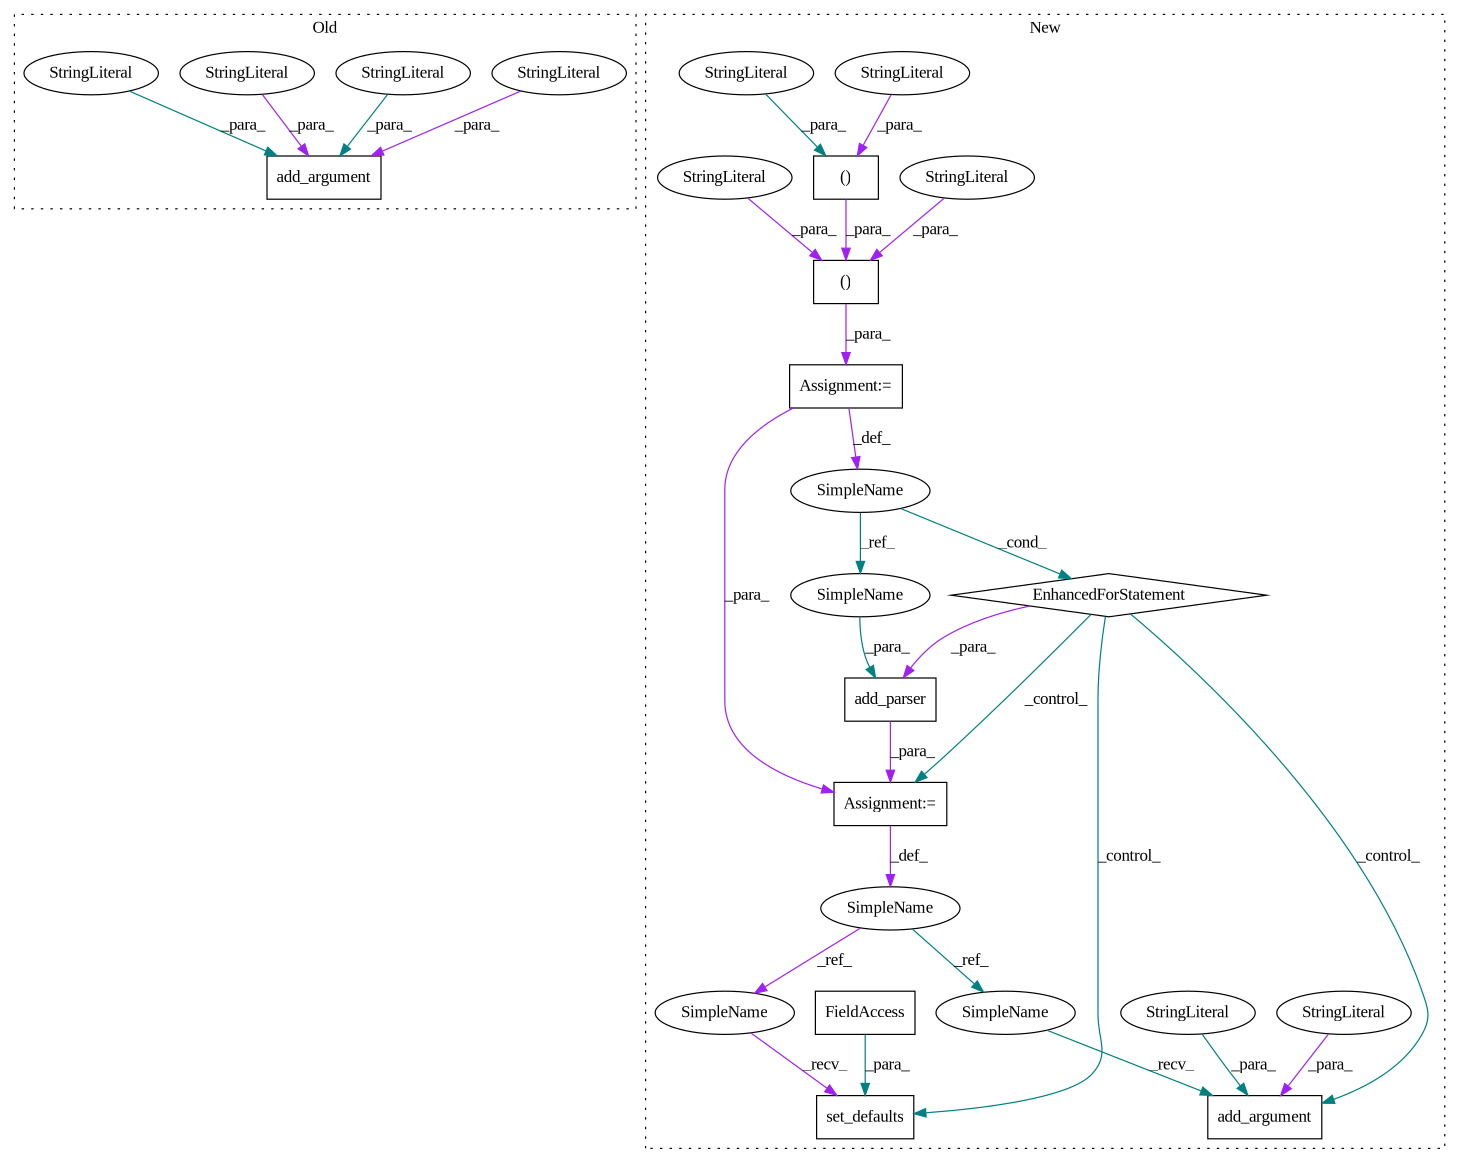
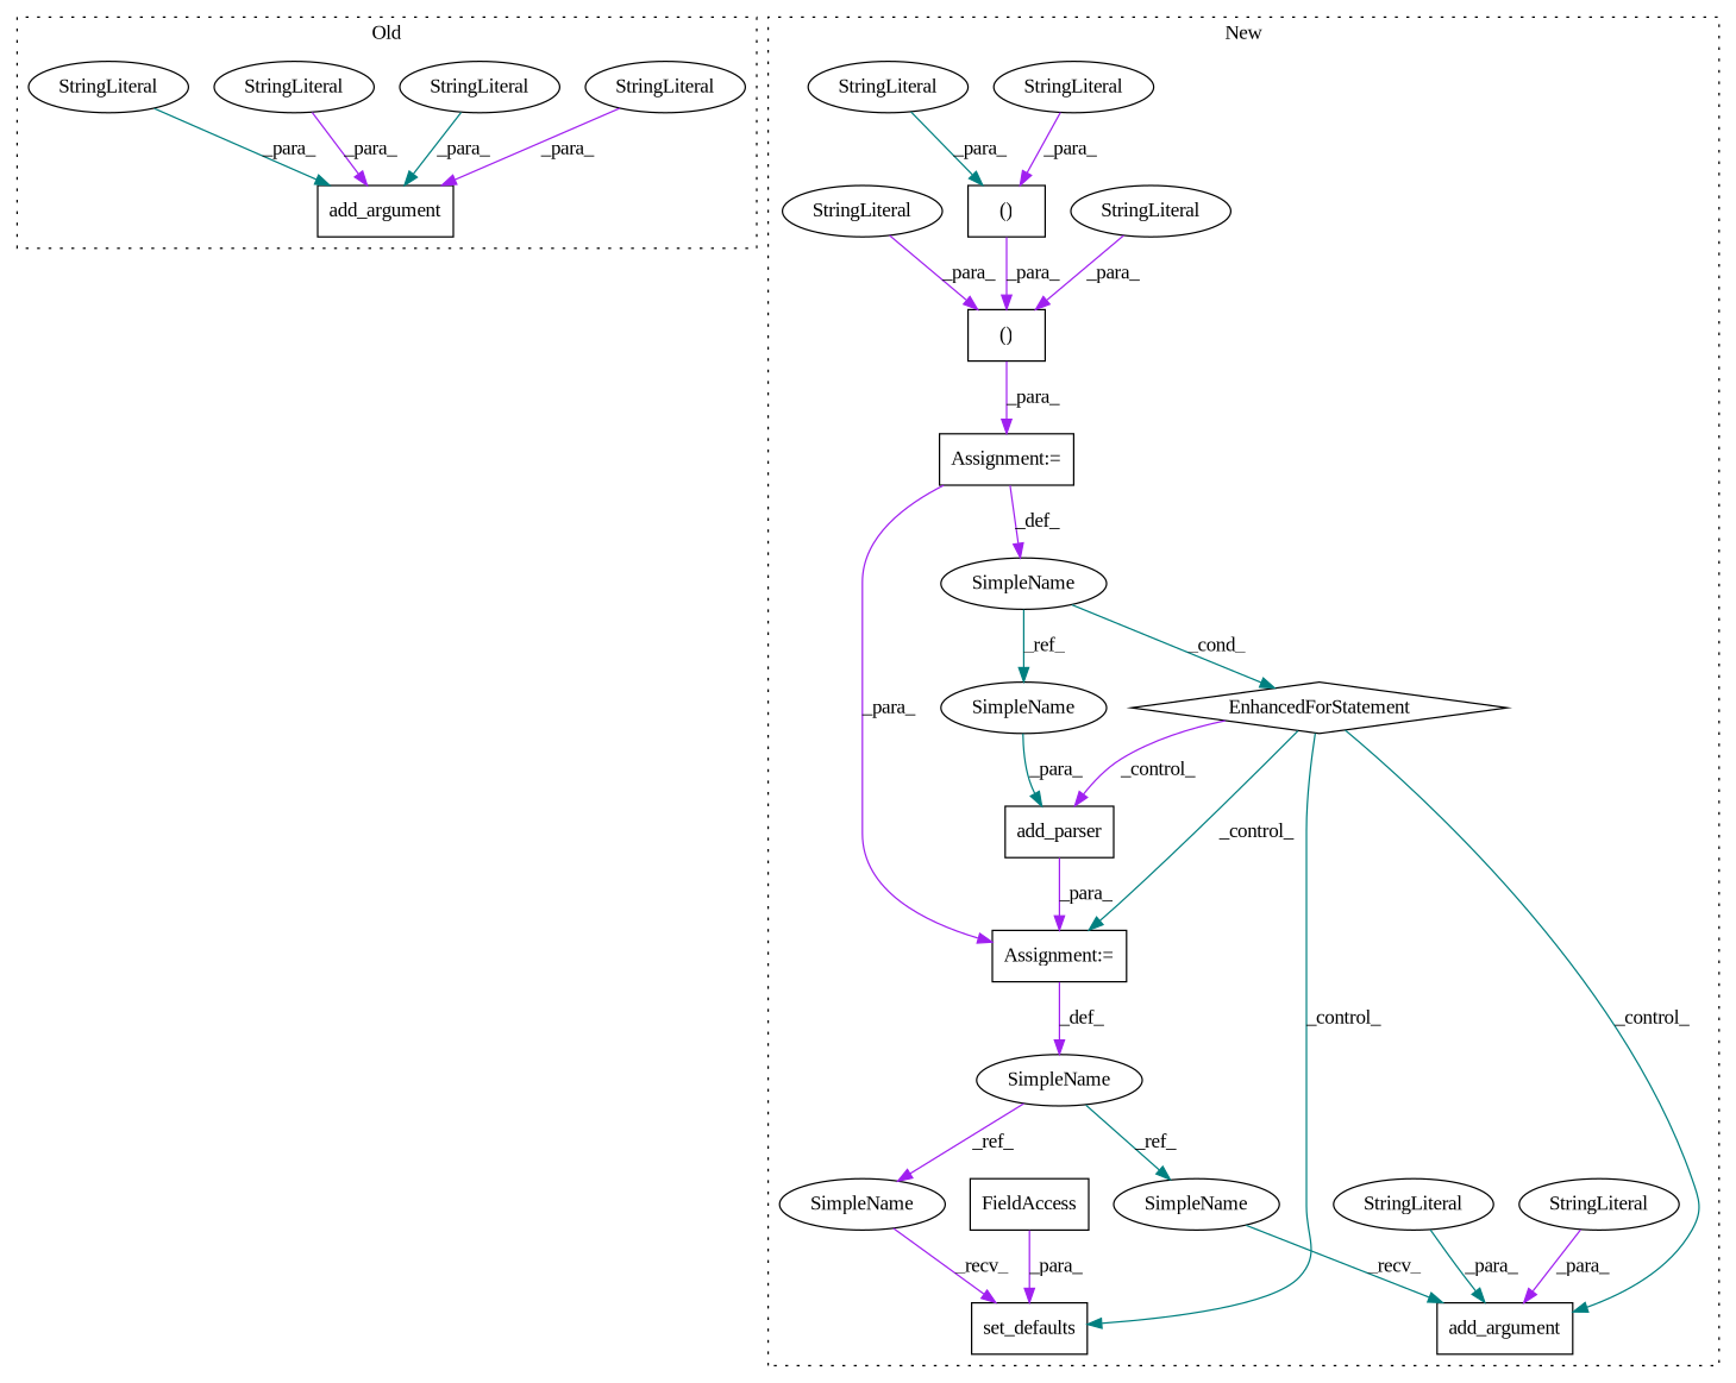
  digraph {
    fontname="Liberation Serif"
    node [a=45 fontname="Liberation Serif" l="13,1" s="70537,70826" shape=ellipse]
    edge [color=purple fontname="Liberation Serif"]
    n1 [a=32 label=add_argument s="70820,71170" shape=box]
    n2 [l=4 label=StringLiteral s=70833]
    n3 [l=18 label=StringLiteral s=70838]
    n4 [l=300 label=StringLiteral s=70870]
    n5 [l=12 label=StringLiteral s=70857]
    n6 [a=32 label=set_defaults s="71730,71761" shape=box]
    n7 [a=22 l=18 label=FieldAccess s=71743 shape=box]
    n8 [a=32 l="11,1" label=add_parser s="71453,71481" shape=box]
    n9 [a=7 l=1 label="Assignment:=" s=71432 shape=box]
    n10 [a=32 label=add_argument s="71506,71632" shape=box]
    n11 [a=42 l=15 label=SimpleName s=71417]
    n12 [l=3 label=StringLiteral s=71531]
    n13 [a=106 l=179 label="()" s=70647 shape=box]
    n14 [a=70 l="77,3" label=EnhancedForStatement shape=diamond]
    n15 [a=106 l=73 label="()" s=70752 shape=box]
    n16 [a=42 l=9 label=SimpleName s=70626]
    n17 [l=67 label=StringLiteral s=70666]
    n18 [l=55 label=StringLiteral s=70770]
    n19 [l=11 label=StringLiteral s=71519]
    n20 [l=5 label=StringLiteral s=70752]
    n21 [l=5 label=StringLiteral s=70648]
    n22 [a=7 l="77,3" label="Assignment:=" shape=box]
    n23 [a=42 l=15 label=SimpleName s=71714]
    n24 [a=42 l=15 label=SimpleName s=71490]
    n25 [a=42 l=9 label=SimpleName s=71472]
    subgraph cluster_1 {
      label=Old
      style=dotted
      n1
      n2
      n3
      n4
      n5
    }
    subgraph cluster_2 {
      label=New
      style=dotted
      n6
      n7
      n8
      n9
      n10
      n11
      n12
      n13
      n14
      n15
      n16
      n17
      n18
      n19
      n20
      n21
      n22
      n23
      n24
      n25
    }
    n2 -> n1 [label=_para_]
    n3 -> n1 [color=teal label=_para_]
    n4 -> n1 [label=_para_]
    n5 -> n1 [color=teal label=_para_]
-   n7 -> n6 [color=teal label=_para_]
+   n7 -> n6 [label=_para_]
    n8 -> n9 [label=_para_]
    n9 -> n11 [label=_def_]
    n11 -> n23 [label=_ref_]
    n11 -> n24 [color=teal label=_ref_]
    n12 -> n10 [color=teal label=_para_]
    n13 -> n22 [label=_para_]
    n14 -> n6 [color=teal label=_control_]
-   n14 -> n8 [label=_para_]
+   n14 -> n8 [label=_control_]
    n14 -> n9 [color=teal label=_control_]
    n14 -> n10 [color=teal label=_control_]
    n15 -> n13 [label=_para_]
    n16 -> n14 [color=teal label=_cond_]
    n16 -> n25 [color=teal label=_ref_]
    n17 -> n13 [label=_para_]
    n18 -> n15 [label=_para_]
    n19 -> n10 [label=_para_]
    n20 -> n15 [color=teal label=_para_]
    n21 -> n13 [label=_para_]
    n22 -> n9 [label=_para_]
    n22 -> n16 [label=_def_]
    n23 -> n6 [label=_recv_]
    n24 -> n10 [color=teal label=_recv_]
    n25 -> n8 [color=teal label=_para_]
  }
